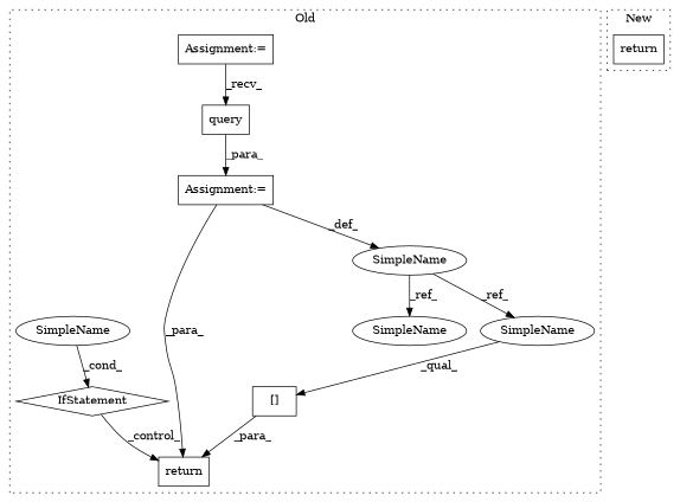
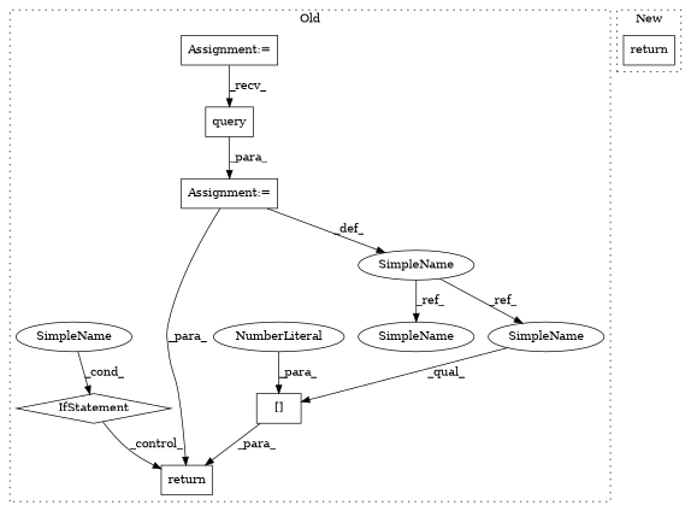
  digraph {
    node [a=42 l=6 shape=box]
    n1 [a=32 l="6,1" label=query s="555,577"]
    n2 [a=7 l=1 label="Assignment:=" s=522]
    n3 [a=7 l=5 label="Assignment:=" s=456]
    n4 [a=25 l="4,2" label=IfStatement s="602,617" shape=diamond]
    n5 [a=2 l="7,1" label="[]" s="634,642"]
+   n6 [a=34 l=1 label=NumberLiteral s=641 shape=ellipse]
    n7 [label=SimpleName shape=ellipse l=""]
    n8 [a=41 l=7 label=return s=627]
    n9 [label=SimpleName s=516 shape=ellipse]
    n10 [label=SimpleName s=634 shape=ellipse]
    n11 [label=SimpleName s=610 shape=ellipse]
    n12 [a=41 l=7 label=return s=464]
    subgraph cluster_1 {
      label=Old
      style=dotted
      n1
      n2
      n3
      n4
      n5
+     n6
      n7
      n8
      n9
      n10
      n11
    }
    subgraph cluster_2 {
      label=New
      style=dotted
      n12
    }
    n1 -> n2 [label=_para_]
    n2 -> n8 [label=_para_]
    n2 -> n9 [label=_def_]
    n3 -> n1 [label=_recv_]
    n4 -> n8 [label=_control_]
    n5 -> n8 [label=_para_]
+   n6 -> n5 [label=_para_]
    n7 -> n4 [label=_cond_]
    n9 -> n10 [label=_ref_]
    n9 -> n11 [label=_ref_]
    n10 -> n5 [label=_qual_]
  }
